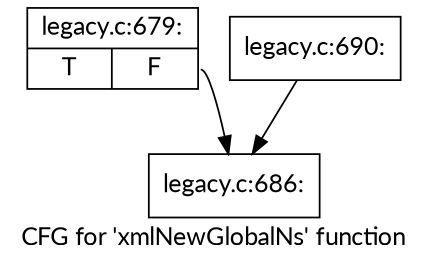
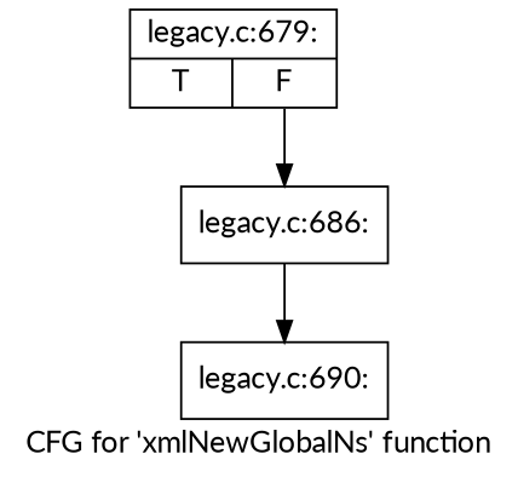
  digraph {
    fontname=Lato
    label="CFG for 'xmlNewGlobalNs' function"
    node [fontname=Lato shape=record]
    edge [fontname=Lato]
    n1 [label="{legacy.c:679:|{<s0>T|<s1>F}}"]
    n2 [label="{legacy.c:686:}"]
    n3 [label="{legacy.c:690:}"]
    n1 -> n2 [tailport=s1]
-   n3 -> n2
+   n2 -> n3
  }
